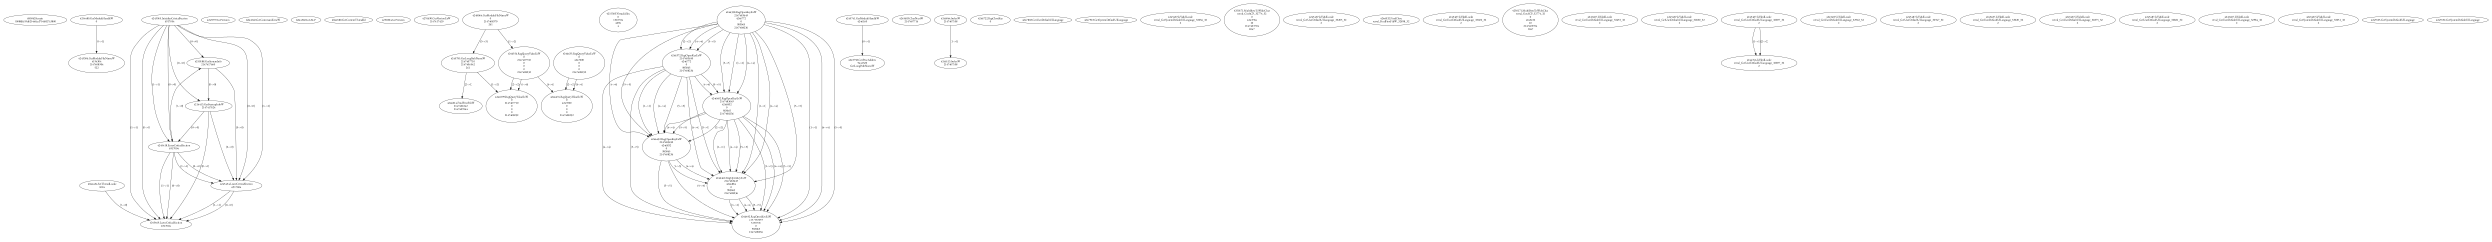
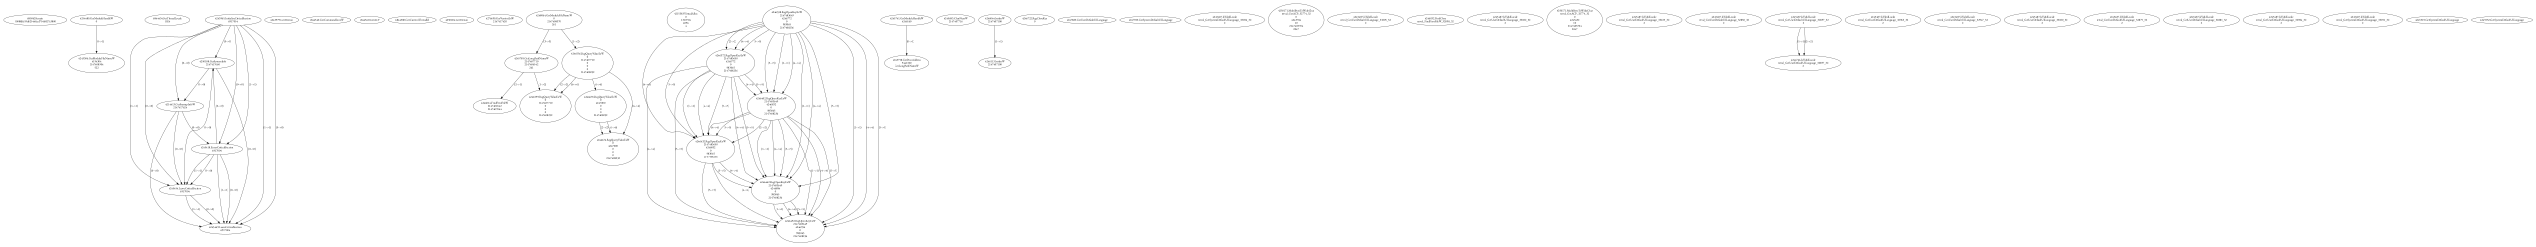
  digraph {
    fontname="EB Garamond"
    node [fontname="EB Garamond"]
    edge [fontname="EB Garamond"]
    n1 [label="6850628.main\n0008fdfc59d62544fccd754b827a3800"]
    n2 [label="4254480.GetModuleHandleW\n0"]
    n3 [label="4243306.GetModuleFileNameW\n4194304\n2147408904\n522"]
    n4 [label="6844434.SetThreadLocale\n1024"]
    n5 [label="4243965.InitializeCriticalSection\n6917054"]
    n6 [label="4250188.GetSystemInfo\n2147417660"]
    n7 [label="4214413.GetStartupInfoW\n2147417624"]
    n8 [label="4245418.EnterCriticalSection\n6917004"]
    n9 [label="4245454.LeaveCriticalSection\n6917004"]
    n10 [label="4245469.LeaveCriticalSection\n6917004"]
    n11 [label="4243979.GetVersion\n"]
    n12 [label="6844540.GetCommandLineW\n"]
    n13 [label="6844560.GetACP\n"]
    n14 [label="6844580.GetCurrentThreadId\n"]
    n15 [label="4250204.GetVersion\n"]
    n16 [label="4276690.GetVersionExW\n2147417420"]
    n17 [label="4248064.GetModuleFileNameW\n0\n2147408370\n261"]
    n18 [label="4245785.GetLongPathNameW\n2147407710\n2147406542\n261"]
    n19 [label="4246556.RegQueryValueExW\n0\n2147407710\n0\n0\n0\n2147408232"]
    n20 [label="4246014.FindFirstFileW\n2147406542\n2147407064"]
    n21 [label="4246599.RegQueryValueExW\n0\n2147407710\n0\n0\n0\n2147408232"]
    n22 [label="4215383.VirtualAlloc\n0\n1310704\n4096\n4"]
    n23 [label="4246338.RegOpenKeyExW\n2147483649\n4246772\n0\n983065\n2147408236"]
    n24 [label="4246372.RegOpenKeyExW\n2147483650\n4246772\n0\n983065\n2147408236"]
    n25 [label="4246402.RegOpenKeyExW\n2147483649\n4246832\n0\n983065\n2147408236"]
    n26 [label="4246432.RegOpenKeyExW\n2147483650\n4246832\n0\n983065\n2147408236"]
    n27 [label="4246462.RegOpenKeyExW\n2147483649\n4246884\n0\n983065\n2147408236"]
    n28 [label="4246492.RegOpenKeyExW\n2147483649\n4246936\n0\n983065\n2147408236"]
    n29 [label="4245741.GetModuleHandleW\n4246160"]
    n30 [label="4245758.GetProcAddress\n9441320\nGetLongPathNameW"]
    n31 [label="4246635.RegQueryValueExW\n0\n4247000\n0\n0\n0\n2147408232"]
    n32 [label="4246676.RegQueryValueExW\n0\n4247000\n0\n0\n0\n2147408232"]
    n33 [label="4245683.CharNextW\n2147407716"]
    n34 [label="4246044.lstrlenW\n2147407108"]
    n35 [label="4246113.lstrlenW\n2147407108"]
    n36 [label="4246722.RegCloseKey\n0"]
    n37 [label="4247883.GetUserDefaultUILanguage\n"]
    n38 [label="4247923.GetSystemDefaultUILanguage\n"]
    n39 [label="4245487.IsValidLocale\nretval_GetSystemDefaultUILanguage_33036_32\n2"]
    n40 [label="4250171.MultiByteToWideChar\nretval_GetACP_32774_32\n0\n4243784\n10\n2147403704\n2047"]
    n41 [label="4245487.IsValidLocale\nretval_GetUserDefaultUILanguage_33205_32\n2"]
    n42 [label="4246032.FindClose\nretval_FindFirstFileW_32898_32"]
    n43 [label="4245487.IsValidLocale\nretval_GetUserDefaultUILanguage_33022_32\n2"]
    n44 [label="4250171.MultiByteToWideChar\nretval_GetACP_32774_32\n0\n4243452\n10\n2147403704\n2047"]
    n45 [label="4245487.IsValidLocale\nretval_GetUserDefaultUILanguage_33655_32\n2"]
    n46 [label="4245487.IsValidLocale\nretval_GetUserDefaultUILanguage_32830_32\n2"]
    n47 [label="4245487.IsValidLocale\nretval_GetUserDefaultUILanguage_32897_32\n2"]
    n48 [label="4244766.IsValidLocale\nretval_GetUserDefaultUILanguage_32897_32\n2"]
    n49 [label="4245487.IsValidLocale\nretval_GetUserDefaultUILanguage_32963_32\n2"]
    n50 [label="4245487.IsValidLocale\nretval_GetUserDefaultUILanguage_32947_32\n2"]
    n51 [label="4245487.IsValidLocale\nretval_GetUserDefaultUILanguage_33020_32\n2"]
    n52 [label="4245487.IsValidLocale\nretval_GetUserDefaultUILanguage_32875_32\n2"]
    n53 [label="4245487.IsValidLocale\nretval_GetUserDefaultUILanguage_32881_32\n2"]
    n54 [label="4245487.IsValidLocale\nretval_GetUserDefaultUILanguage_32984_32\n2"]
    n55 [label="4245487.IsValidLocale\nretval_GetSystemDefaultUILanguage_33051_32\n2"]
    n56 [label="4245525.GetSystemDefaultUILanguage\n"]
    n57 [label="4245552.GetSystemDefaultUILanguage\n"]
    n2 -> n3 [label="(0-->1)"]
    n5 -> n6 [label="(0-->0)"]
    n5 -> n7 [label="(0-->0)"]
    n5 -> n8 [label="(1-->1)"]
    n5 -> n8 [label="(0-->0)"]
    n5 -> n9 [label="(1-->1)"]
    n5 -> n9 [label="(0-->0)"]
    n5 -> n10 [label="(1-->1)"]
    n5 -> n10 [label="(0-->0)"]
    n6 -> n7 [label="(0-->0)"]
    n6 -> n9 [label="(0-->0)"]
-   n4 -> n10 [label="(0-->0)"]
+   n6 -> n10 [label="(0-->0)"]
    n7 -> n8 [label="(0-->0)"]
    n7 -> n9 [label="(0-->0)"]
    n7 -> n10 [label="(0-->0)"]
    n8 -> n6 [label="(0-->0)"]
    n8 -> n9 [label="(1-->1)"]
    n8 -> n9 [label="(0-->0)"]
    n8 -> n10 [label="(1-->1)"]
    n8 -> n10 [label="(0-->0)"]
    n9 -> n10 [label="(1-->1)"]
    n9 -> n10 [label="(0-->0)"]
    n17 -> n18 [label="(3-->3)"]
    n17 -> n19 [label="(1-->2)"]
    n18 -> n20 [label="(2-->1)"]
    n18 -> n21 [label="(1-->2)"]
    n19 -> n21 [label="(2-->2)"]
    n19 -> n21 [label="(6-->6)"]
+   n19 -> n31 [label="(6-->6)"]
    n19 -> n32 [label="(6-->6)"]
    n23 -> n24 [label="(2-->2)"]
    n23 -> n24 [label="(4-->4)"]
    n23 -> n24 [label="(5-->5)"]
    n23 -> n25 [label="(1-->1)"]
    n23 -> n25 [label="(4-->4)"]
    n23 -> n25 [label="(5-->5)"]
    n23 -> n26 [label="(4-->4)"]
    n23 -> n26 [label="(5-->5)"]
    n23 -> n27 [label="(1-->1)"]
    n23 -> n27 [label="(4-->4)"]
    n23 -> n27 [label="(5-->5)"]
    n23 -> n28 [label="(1-->1)"]
    n23 -> n28 [label="(4-->4)"]
    n23 -> n28 [label="(5-->5)"]
    n24 -> n25 [label="(4-->4)"]
    n24 -> n25 [label="(5-->5)"]
    n24 -> n26 [label="(1-->1)"]
    n24 -> n26 [label="(4-->4)"]
    n24 -> n26 [label="(5-->5)"]
    n24 -> n27 [label="(4-->4)"]
    n24 -> n27 [label="(5-->5)"]
    n24 -> n28 [label="(4-->4)"]
    n24 -> n28 [label="(5-->5)"]
    n25 -> n26 [label="(2-->2)"]
    n25 -> n26 [label="(4-->4)"]
    n25 -> n26 [label="(5-->5)"]
    n25 -> n27 [label="(1-->1)"]
    n25 -> n27 [label="(4-->4)"]
    n25 -> n27 [label="(5-->5)"]
    n25 -> n28 [label="(1-->1)"]
    n25 -> n28 [label="(4-->4)"]
    n25 -> n28 [label="(5-->5)"]
    n26 -> n27 [label="(4-->4)"]
    n26 -> n27 [label="(5-->5)"]
    n26 -> n28 [label="(4-->4)"]
    n26 -> n28 [label="(5-->5)"]
    n27 -> n28 [label="(1-->1)"]
    n27 -> n28 [label="(4-->4)"]
    n27 -> n28 [label="(5-->5)"]
    n29 -> n30 [label="(0-->1)"]
    n31 -> n32 [label="(2-->2)"]
    n31 -> n32 [label="(6-->6)"]
    n34 -> n35 [label="(1-->1)"]
    n47 -> n48 [label="(1-->1)"]
    n47 -> n48 [label="(2-->2)"]
  }
